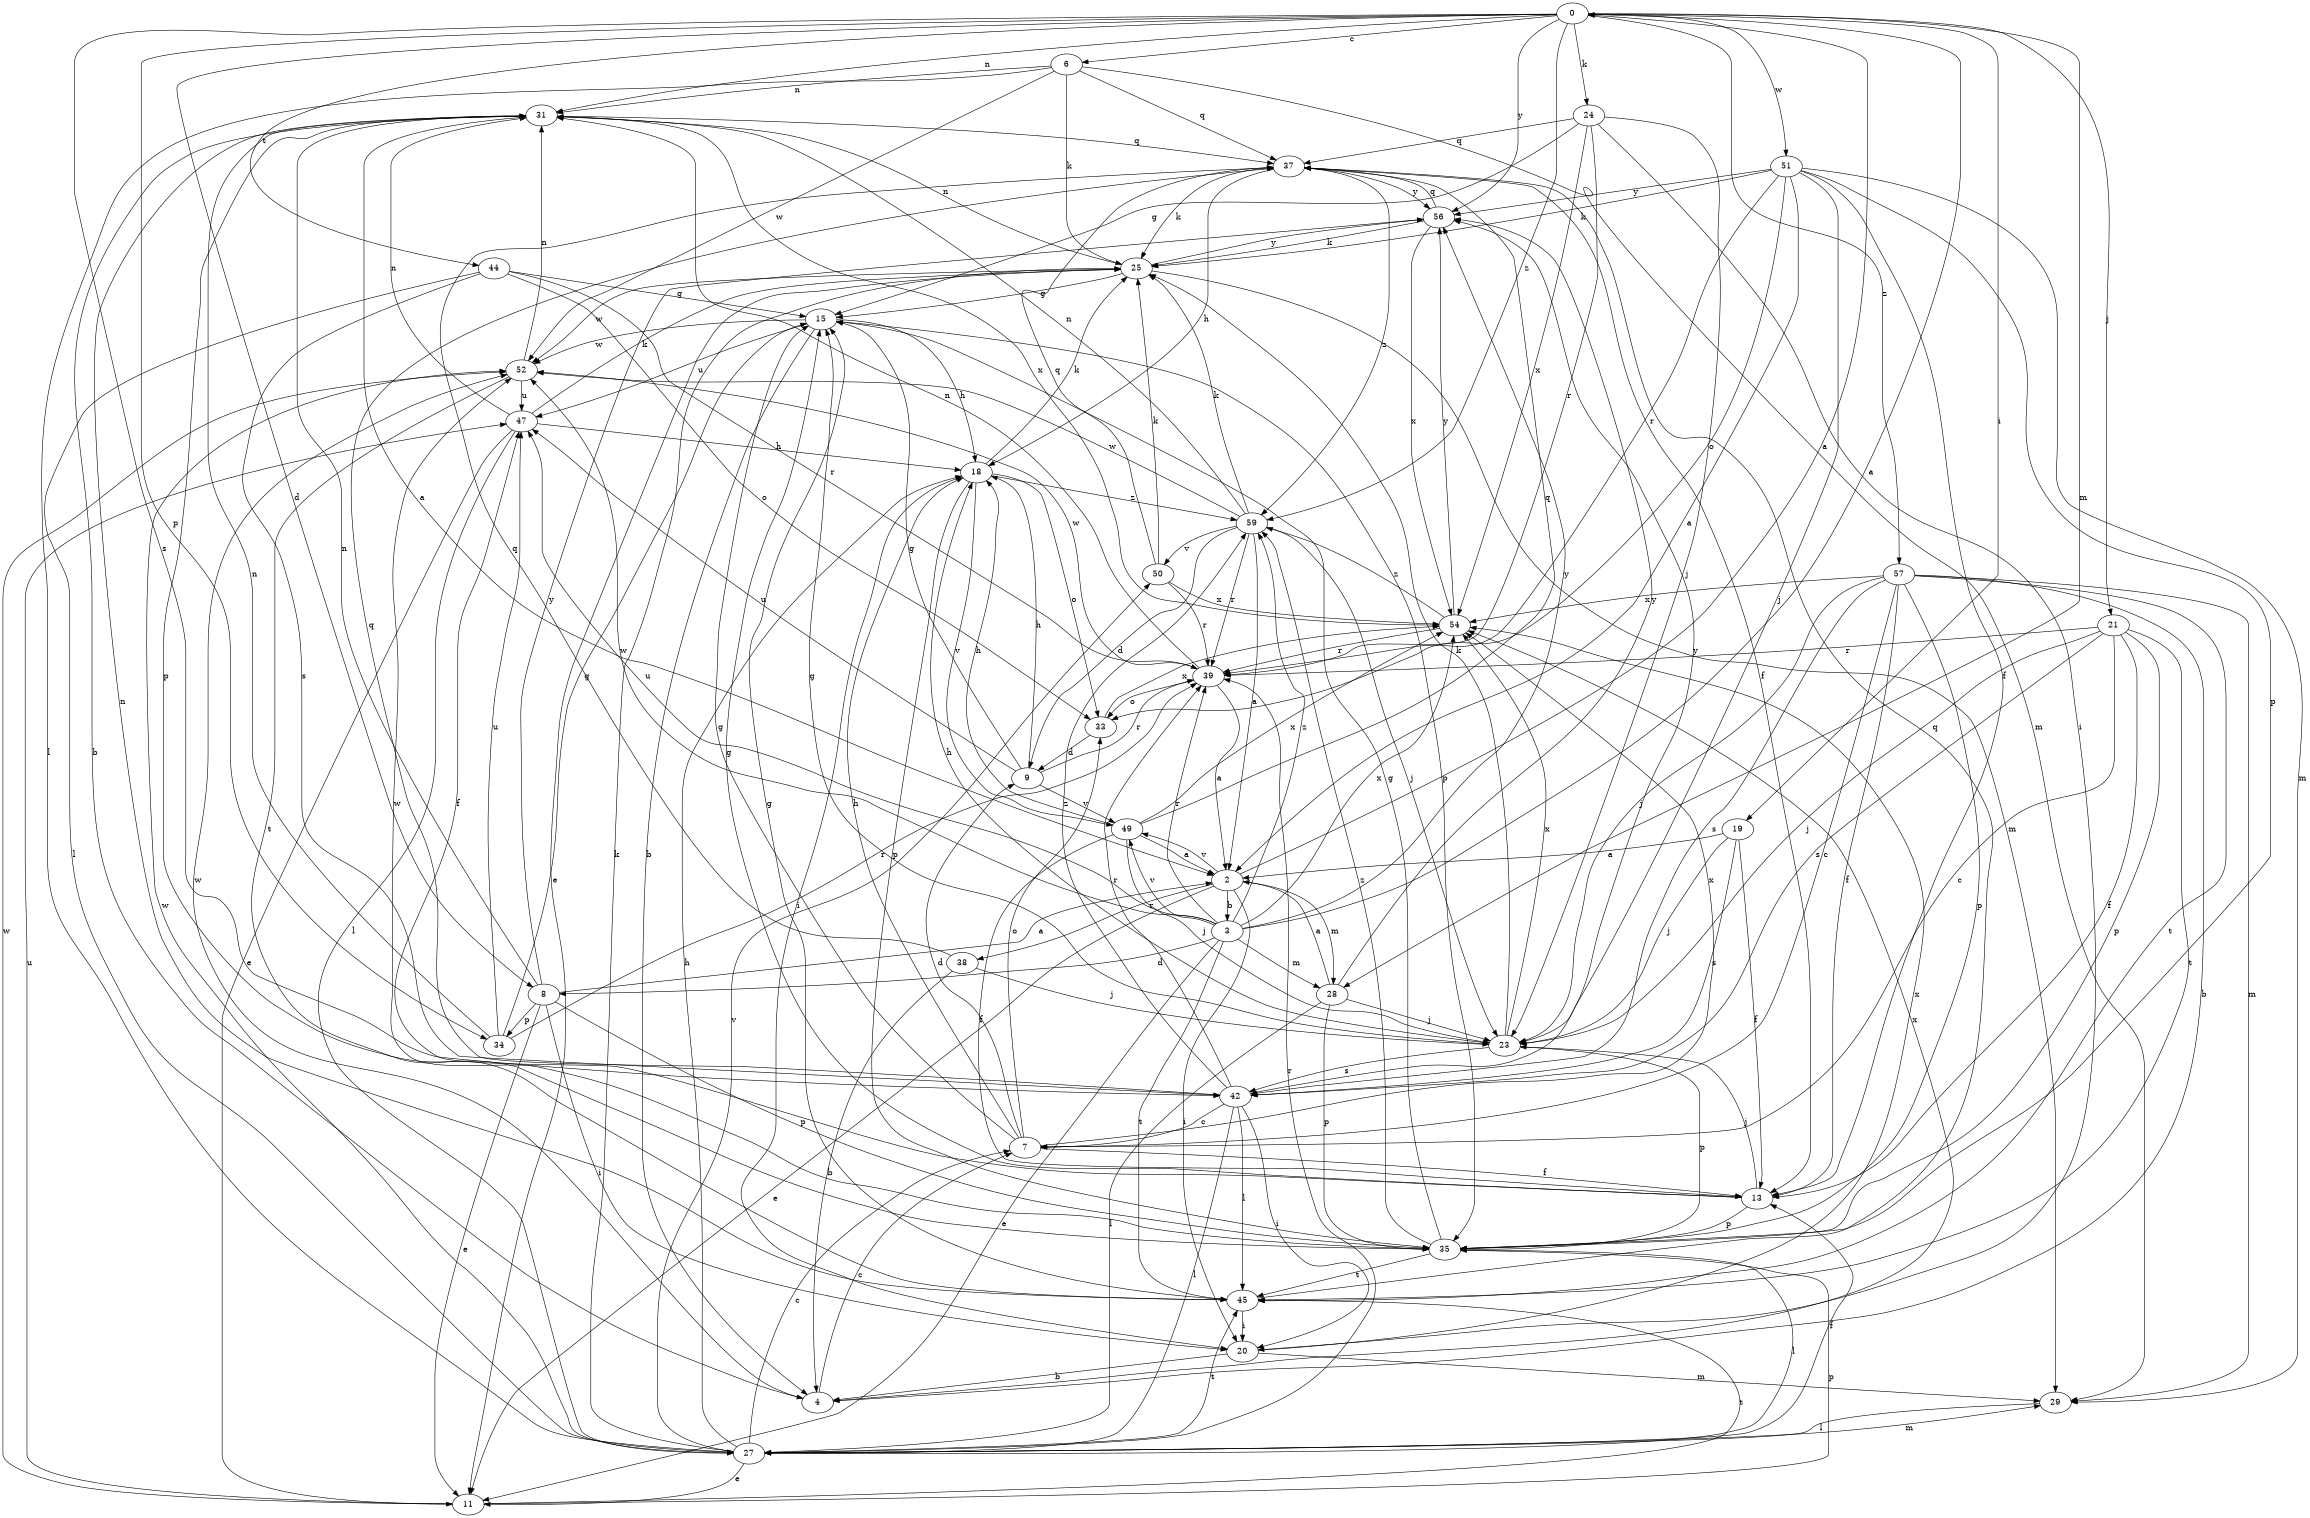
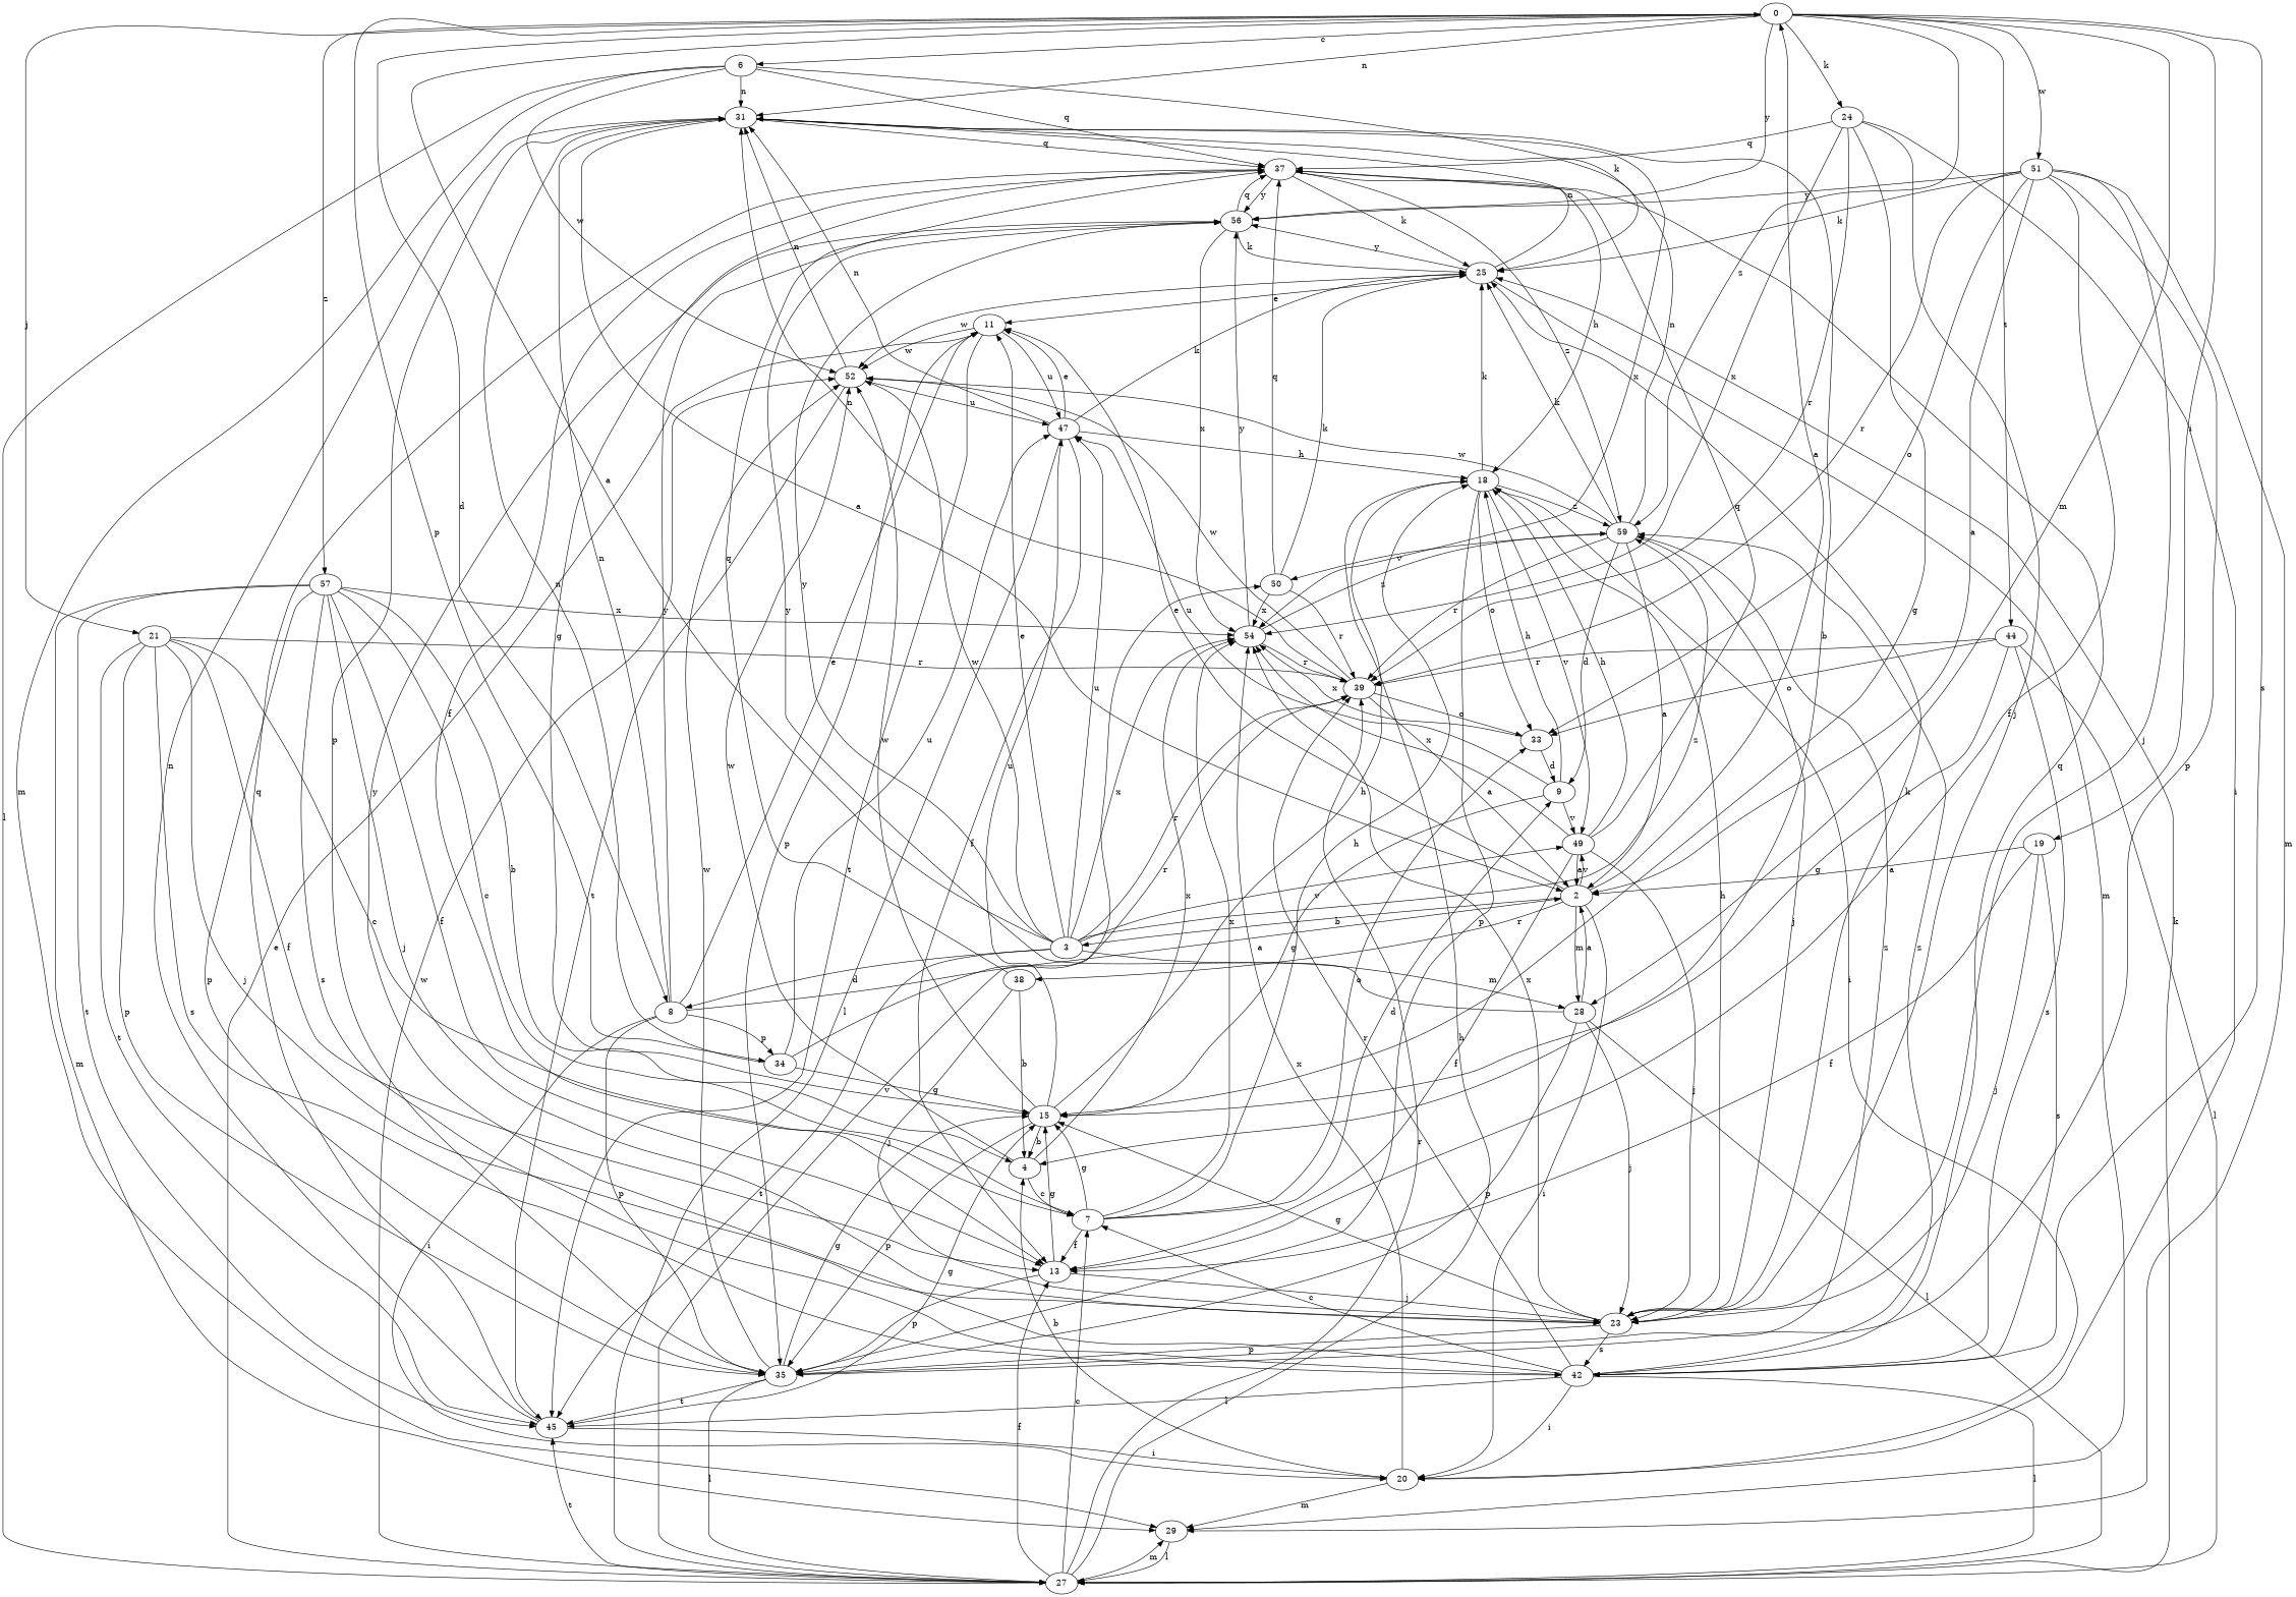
  strict digraph {
    0
    6
    8
    19
    21
    24
    28
    31
    34
    42
    44
    51
    56
    57
    59
    52
    25
    27
    29
    37
    2
    11
    20
    35
    13
    23
    39
    45
    7
    54
    15
    4
    47
    33
    9
    50
    3
    38
    49
    18
    0 -> 6 [label=c]
    0 -> 8 [label=d]
    0 -> 19 [label=i]
    0 -> 21 [label=j]
    0 -> 24 [label=k]
    0 -> 28 [label=m]
    0 -> 31 [label=n]
    0 -> 34 [label=p]
    0 -> 42 [label=s]
    0 -> 44 [label=t]
    0 -> 51 [label=w]
    0 -> 56 [label=y]
    0 -> 57 [label=z]
    0 -> 59 [label=z]
    6 -> 31 [label=n]
    6 -> 52 [label=w]
    6 -> 25 [label=k]
    6 -> 27 [label=l]
    6 -> 29 [label=m]
    6 -> 37 [label=q]
    8 -> 31 [label=n]
    8 -> 34 [label=p]
    8 -> 56 [label=y]
    8 -> 2 [label=a]
    8 -> 11 [label=e]
    8 -> 20 [label=i]
    8 -> 35 [label=p]
    19 -> 42 [label=s]
    19 -> 2 [label=a]
    19 -> 13 [label=f]
    19 -> 23 [label=j]
    21 -> 42 [label=s]
    21 -> 35 [label=p]
    21 -> 13 [label=f]
    21 -> 23 [label=j]
    21 -> 39 [label=r]
    21 -> 45 [label=t]
    21 -> 7 [label=c]
    24 -> 37 [label=q]
    24 -> 20 [label=i]
    24 -> 23 [label=j]
    24 -> 39 [label=r]
    24 -> 54 [label=x]
    24 -> 15 [label=g]
    28 -> 56 [label=y]
    28 -> 27 [label=l]
    28 -> 2 [label=a]
    28 -> 35 [label=p]
    28 -> 23 [label=j]
    31 -> 37 [label=q]
    31 -> 2 [label=a]
    31 -> 35 [label=p]
    31 -> 54 [label=x]
    31 -> 4 [label=b]
    34 -> 31 [label=n]
    34 -> 39 [label=r]
    34 -> 15 [label=g]
    34 -> 47 [label=u]
    42 -> 56 [label=y]
    42 -> 59 [label=z]
    42 -> 27 [label=l]
    42 -> 37 [label=q]
    42 -> 20 [label=i]
    42 -> 39 [label=r]
    42 -> 45 [label=l]
    42 -> 7 [label=c]
    44 -> 42 [label=s]
    44 -> 27 [label=l]
    44 -> 39 [label=r]
    44 -> 15 [label=g]
    44 -> 33 [label=o]
    51 -> 56 [label=y]
    51 -> 25 [label=k]
    51 -> 29 [label=m]
    51 -> 2 [label=a]
    51 -> 35 [label=p]
    51 -> 13 [label=f]
    51 -> 23 [label=j]
    51 -> 39 [label=r]
    51 -> 33 [label=o]
    56 -> 25 [label=k]
    56 -> 37 [label=q]
    56 -> 54 [label=x]
    57 -> 42 [label=s]
    57 -> 29 [label=m]
    57 -> 35 [label=p]
    57 -> 13 [label=f]
    57 -> 23 [label=j]
    57 -> 45 [label=t]
    57 -> 7 [label=c]
    57 -> 54 [label=x]
    57 -> 4 [label=b]
    59 -> 31 [label=n]
    59 -> 52 [label=w]
    59 -> 25 [label=k]
    59 -> 2 [label=a]
    59 -> 23 [label=j]
    59 -> 39 [label=r]
    59 -> 9 [label=d]
    59 -> 50 [label=v]
    52 -> 31 [label=n]
    52 -> 45 [label=t]
    52 -> 47 [label=u]
    25 -> 31 [label=n]
    25 -> 56 [label=y]
    25 -> 52 [label=w]
    25 -> 29 [label=m]
    25 -> 11 [label=e]
-   25 -> 15 [label=g]
+   37 -> 15 [label=g]
    27 -> 52 [label=w]
    27 -> 25 [label=k]
    27 -> 29 [label=m]
    27 -> 11 [label=e]
    27 -> 13 [label=f]
    27 -> 39 [label=r]
    27 -> 45 [label=t]
    27 -> 7 [label=c]
    27 -> 50 [label=v]
    27 -> 18 [label=h]
    29 -> 27 [label=l]
    37 -> 56 [label=y]
    37 -> 59 [label=z]
    37 -> 25 [label=k]
    37 -> 13 [label=f]
    37 -> 18 [label=h]
    2 -> 0 [label=a]
    2 -> 28 [label=m]
    2 -> 11 [label=e]
    2 -> 20 [label=i]
    2 -> 3 [label=b]
    2 -> 38 [label=r]
    2 -> 49 [label=v]
    11 -> 52 [label=w]
    11 -> 35 [label=p]
    11 -> 45 [label=t]
    11 -> 47 [label=u]
    20 -> 29 [label=m]
    20 -> 54 [label=x]
    20 -> 4 [label=b]
    35 -> 59 [label=z]
    35 -> 52 [label=w]
    35 -> 27 [label=l]
    35 -> 45 [label=t]
    35 -> 15 [label=g]
    13 -> 35 [label=p]
    13 -> 23 [label=j]
    13 -> 15 [label=g]
    23 -> 42 [label=s]
    23 -> 25 [label=k]
    23 -> 35 [label=p]
    23 -> 54 [label=x]
    23 -> 15 [label=g]
    23 -> 18 [label=h]
    39 -> 31 [label=n]
    39 -> 52 [label=w]
    39 -> 2 [label=a]
    39 -> 33 [label=o]
    45 -> 31 [label=n]
    45 -> 37 [label=q]
    45 -> 20 [label=i]
    45 -> 15 [label=g]
    7 -> 13 [label=f]
    7 -> 54 [label=x]
    7 -> 15 [label=g]
    7 -> 33 [label=o]
    7 -> 9 [label=d]
    7 -> 18 [label=h]
    54 -> 56 [label=y]
    54 -> 59 [label=z]
    54 -> 39 [label=r]
    15 -> 52 [label=w]
    15 -> 35 [label=p]
    15 -> 4 [label=b]
    15 -> 47 [label=u]
    15 -> 18 [label=h]
    4 -> 52 [label=w]
    4 -> 7 [label=c]
    4 -> 54 [label=x]
    47 -> 31 [label=n]
    47 -> 25 [label=k]
    47 -> 27 [label=l]
    47 -> 11 [label=e]
-   13 -> 47 [label=f]
+   47 -> 13 [label=f]
    47 -> 18 [label=h]
    33 -> 54 [label=x]
    33 -> 9 [label=d]
-   9 -> 39 [label=r]
    9 -> 15 [label=g]
    9 -> 47 [label=u]
    9 -> 49 [label=v]
    9 -> 18 [label=h]
    50 -> 25 [label=k]
    50 -> 37 [label=q]
    50 -> 39 [label=r]
    50 -> 54 [label=x]
    3 -> 0 [label=a]
    3 -> 8 [label=d]
    3 -> 28 [label=m]
    3 -> 56 [label=y]
    3 -> 59 [label=z]
    3 -> 52 [label=w]
    3 -> 11 [label=e]
    3 -> 39 [label=r]
    3 -> 45 [label=t]
    3 -> 54 [label=x]
    3 -> 47 [label=u]
    3 -> 49 [label=v]
    38 -> 37 [label=q]
    38 -> 23 [label=j]
    38 -> 4 [label=b]
    49 -> 37 [label=q]
    49 -> 2 [label=a]
    49 -> 13 [label=f]
    49 -> 23 [label=j]
    49 -> 54 [label=x]
    49 -> 18 [label=h]
    18 -> 59 [label=z]
    18 -> 25 [label=k]
    18 -> 20 [label=i]
    18 -> 35 [label=p]
    18 -> 33 [label=o]
    18 -> 49 [label=v]
  }
